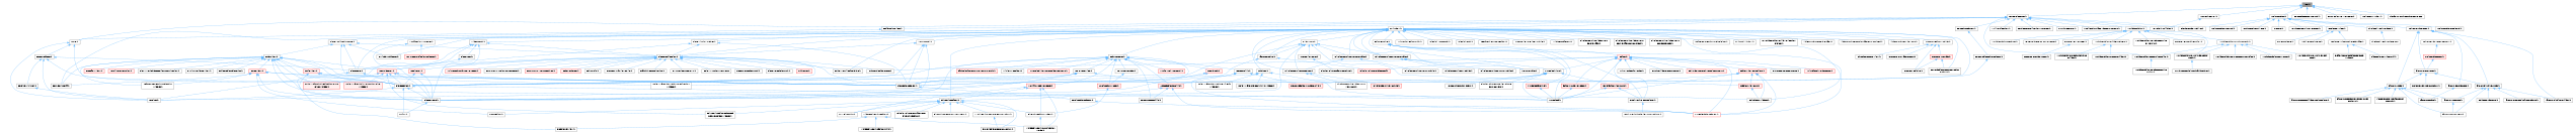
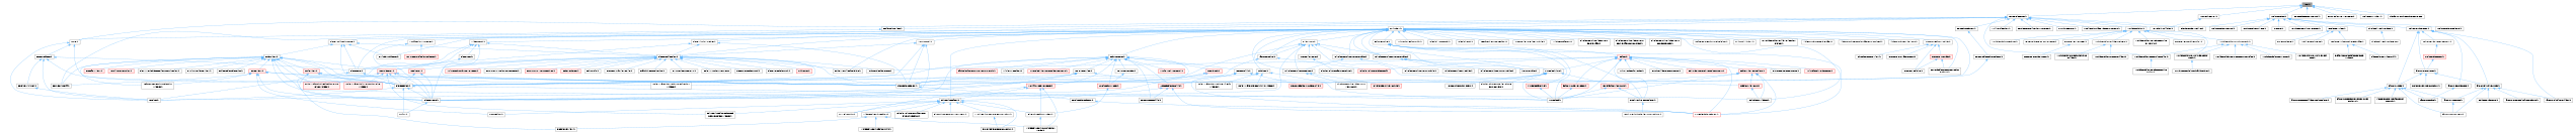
  digraph {
    node [color=grey40 fillcolor=white fontname=Helvetica fontsize=10 shape=box style=filled]
    edge [color=steelblue1 dir=back fontname=Helvetica fontsize=10 labelfontname=Helvetica labelfontsize=10 style=solid]
    n1 [color=gray40 fillcolor=grey60 fontcolor=black height=0.2 label="AES.h" width=0.4]
    n2 [height=0.2 label="CoreDelegates.h" width=0.4]
    n3 [height=0.2 label="CoreDelegatesInternal.h" width=0.4]
    n4 [height=0.2 label="EncryptionKeyManager.h" width=0.4]
    n5 [height=0.2 label="IoDirectoryIndex.h" width=0.4]
    n6 [height=0.2 label="IoDispatcher.h" width=0.4]
    n7 [height=0.2 label="NamedAESKey.h" width=0.4]
    n8 [height=0.2 label="PlatformIoDispatcherBase.cpp" width=0.4]
    n9 [height=0.2 label="ApplicationLifecycleComponent.h" width=0.4]
    n10 [height=0.2 label="CallbackDevice.h" width=0.4]
    n11 [height=0.2 label="Core.h" width=0.4]
    n12 [height=0.2 label="CoreSharedPCH.h" width=0.4]
    n13 [height=0.2 label="KeyChainUtilities.h" width=0.4]
    n14 [height=0.2 label="NullApplication.h" width=0.4]
    n15 [height=0.2 label="PackageLocalizationManager.h" width=0.4]
    n16 [height=0.2 label="RuntimeErrors.h" width=0.4]
    n17 [height=0.2 label="SWindow.h" width=0.4]
    n18 [height=0.2 label="ShaderCodeArchive.h" width=0.4]
    n19 [height=0.2 label="SlateApplicationBase.h" width=0.4]
    n20 [height=0.2 label="WorldPartition.h" width=0.4]
    n21 [height=0.2 label="WorldPartitionStreamingPolicy.h" width=0.4]
    n22 [height=0.2 label="HairStrandsDatas.h" width=0.4]
    n23 [height=0.2 label="IoDispatcherBackend.h" width=0.4]
    n24 [height=0.2 label="IoDispatcherInternal.h" width=0.4]
    n25 [height=0.2 label="IoDispatcherPrivate.h" width=0.4]
    n26 [height=0.2 label="IoStore.h" width=0.4]
    n27 [height=0.2 label="NaniteStreamingManager.h" width=0.4]
    n28 [height=0.2 label="PackageWriter.h" width=0.4]
    n29 [height=0.2 label="SkeletalMeshUpdate.h" width=0.4]
    n30 [height=0.2 label="CoreUObject.h" width=0.4]
    n31 [height=0.2 label="Engine.h" width=0.4]
    n32 [height=0.2 label="SlateBasics.h" width=0.4]
    n33 [height=0.2 label="CoreUObjectSharedPCH.h" width=0.4]
    n34 [height=0.2 label="SlateCore.h" width=0.4]
    n35 [height=0.2 label="SlateSharedPCH.h" width=0.4]
    n36 [height=0.2 label="AnimationEditorUtils.h" width=0.4]
    n37 [height=0.2 label="BlueprintEditor.h" width=0.4]
    n38 [height=0.2 label="Dialogs.h" width=0.4]
    n39 [height=0.2 label="DlgPickAssetPath.h" width=0.4]
    n40 [height=0.2 label="DlgPickPath.h" width=0.4]
    n41 [height=0.2 label="EditorEngine.h" width=0.4]
    n42 [height=0.2 label="SSkeletonWidget.h" width=0.4]
    n43 [height=0.2 label="UnrealEdMisc.h" width=0.4]
    n44 [height=0.2 label="FeedbackContextEditor.h" width=0.4]
    n45 [height=0.2 label="GameEngine.h" width=0.4]
    n46 [height=0.2 label="IPIEPreviewDeviceModule.h" width=0.4]
    n47 [height=0.2 label="IPixelStreaming2InputHandler.h" width=0.4]
    n48 [height=0.2 label="InputHandler.h" width=0.4]
    n49 [height=0.2 label="IPixelStreamingInputHandler.h" width=0.4]
    n50 [height=0.2 label="IPixelStreamingStreamer.h" width=0.4]
    n51 [height=0.2 label="IWidgetReflector.h" width=0.4]
    n52 [height=0.2 label="MenuStack.h" width=0.4]
    n53 [height=0.2 label="SlateApplication.h" width=0.4]
    n54 [height=0.2 label="SRigVMBulkEditDialog.h" width=0.4]
    n55 [height=0.2 label="NotificationManager.h" width=0.4]
    n56 [height=0.2 label="PixelStreamingVideoInput\lBackBuffer.h" width=0.4]
    n57 [height=0.2 label="PixelStreamingVideoInput\lBackBufferComposited.h" width=0.4]
    n58 [height=0.2 label="PixelStreamingVideoInput\lRenderTarget.h" width=0.4]
    n59 [height=0.2 label="PropertyEditorModule.h" width=0.4]
    n60 [height=0.2 label="BPVariableDragDropAction\lOptions.h" width=0.4]
    n61 [height=0.2 label="SBlueprintDiff.h" width=0.4]
    n62 [height=0.2 label="SFilterExpressionHelpDialog.h" width=0.4]
    n63 [height=0.2 label="SViewport.h" width=0.4]
    n64 [height=0.2 label="SVirtualWindow.h" width=0.4]
    n65 [height=0.2 label="SWindowTitleBar.h" width=0.4]
    n66 [height=0.2 label="SWorldPartitionBuildNavigation\lDialog.h" width=0.4]
    n67 [height=0.2 label="SlateWindowHelper.h" width=0.4]
    n68 [height=0.2 label="TabManager.h" width=0.4]
    n69 [height=0.2 label="VideoProducerBackBuffer.h" width=0.4]
    n70 [height=0.2 label="VideoProducerBackBufferComposited.h" width=0.4]
    n71 [height=0.2 label="VideoProducerViewport.h" width=0.4]
    n72 [height=0.2 label="WidgetPath.h" width=0.4]
    n73 [height=0.2 label="SListView.h" width=0.4]
    n74 [height=0.2 label="DataLayerLoadingPolicy.h" width=0.4]
    n75 [height=0.2 label="DataLayerManager.h" width=0.4]
    n76 [height=0.2 label="ExternalDataLayerManager.h" width=0.4]
    n77 [height=0.2 label="WorldPartitionBuilderHelpers.h" width=0.4]
    n78 [height=0.2 label="WorldPartitionLevelStreaming\lDynamic.h" width=0.4]
    n79 [height=0.2 label="WorldPartitionRuntimeHash.h" width=0.4]
    n80 [height=0.2 label="WorldPartitionRuntimeSpatial\lHash.h" width=0.4]
    n81 [height=0.2 label="WorldPartitionSettings.h" width=0.4]
    n82 [height=0.2 label="WorldPartitionLevelStreaming\lPolicy.h" width=0.4]
    n83 [height=0.2 label="EngineMinimal.h" width=0.4]
    n84 [height=0.2 label="Policy.h" width=0.4]
    n85 [height=0.2 label="SlateExtras.h" width=0.4]
    n86 [height=0.2 label="UnrealEd.h" width=0.4]
    n87 [height=0.2 label="EngineSharedPCH.h" width=0.4]
    n88 [color=red height=0.2 label="UnrealEdSharedPCH.h" width=0.4]
    n89 [height=0.2 label="BPVariableDragDropAction.h" width=0.4]
    n90 [height=0.2 label="BlueprintDragDropMenuItem.h" width=0.4]
    n91 [height=0.2 label="BlueprintEditorModes.h" width=0.4]
    n92 [height=0.2 label="IDisplayClusterConfigurator\lBlueprintEditor.h" width=0.4]
    n93 [height=0.2 label="MyBlueprintItemDragDropAction.h" width=0.4]
    n94 [height=0.2 label="SBlueprintEditorSelected\lDebugObjectWidget.h" width=0.4]
    n95 [height=0.2 label="SMyBlueprint.h" width=0.4]
    n96 [height=0.2 label="SSCSEditor.h" width=0.4]
    n97 [height=0.2 label="WidgetBlueprintEditor.h" width=0.4]
    n98 [height=0.2 label="SRigVMGraphBreakLinksWidget.h" width=0.4]
    n99 [height=0.2 label="SRigVMGraphFunctionBulkEdit\lWidget.h" width=0.4]
    n100 [height=0.2 label="SRigVMGraphFunctionLocalization\lWidget.h" width=0.4]
    n101 [height=0.2 label="BookMarkTypeActions.h" width=0.4]
    n102 [color=red fillcolor="#FFF0F0" height=0.2 label="Editor.h" width=0.4]
    n103 [color=red fillcolor="#FFF0F0" height=0.2 label="UnrealEdEngine.h" width=0.4]
    n104 [color=red fillcolor="#FFF0F0" height=0.2 label="LevelEditorViewport.h" width=0.4]
    n105 [color=red fillcolor="#FFF0F0" height=0.2 label="AssetEditorToolkit.h" width=0.4]
    n106 [height=0.2 label="DisplayClusterPreviewShare\lComponent.h" width=0.4]
    n107 [color=red fillcolor="#FFF0F0" height=0.2 label="FractureEditorModeToolkit.h" width=0.4]
    n108 [height=0.2 label="VPScoutingSubsystem.h" width=0.4]
    n109 [color=red fillcolor="#FFF0F0" height=0.2 label="DisplayClusterObjectRef.h" width=0.4]
    n110 [height=0.2 label="IPixelStreaming2InputModule.h" width=0.4]
    n111 [height=0.2 label="IPixelStreaming2Module.h" width=0.4]
    n112 [height=0.2 label="IPixelStreamingInputModule.h" width=0.4]
    n113 [color=red fillcolor="#FFF0F0" height=0.2 label="IPixelStreamingModule.h" width=0.4]
    n114 [height=0.2 label="PixelStreamingVideoInput\lViewport.h" width=0.4]
    n115 [height=0.2 label="SubTrackEditorBase.h" width=0.4]
    n116 [color=red fillcolor="#FFF0F0" height=0.2 label="AnimatedAttributeManager.h" width=0.4]
    n117 [height=0.2 label="CommonUIActionRouterBase.h" width=0.4]
    n118 [color=red fillcolor="#FFF0F0" height=0.2 label="CommonUIInputSettings.h" width=0.4]
    n119 [color=red fillcolor="#FFF0F0" height=0.2 label="DelayedDrag.h" width=0.4]
    n120 [height=0.2 label="PaintUtils.h" width=0.4]
    n121 [height=0.2 label="PropertyInfoViewStyle.h" width=0.4]
    n122 [color=red fillcolor="#FFF0F0" height=0.2 label="SComboBox.h" width=0.4]
    n123 [height=0.2 label="SGridLineSpacingList.h" width=0.4]
    n124 [height=0.2 label="SNumericDropDown.h" width=0.4]
    n125 [height=0.2 label="SRigVMActionMenu.cpp" width=0.4]
    n126 [height=0.2 label="SSegmentedControl.h" width=0.4]
    n127 [color=red fillcolor="#FFF0F0" height=0.2 label="SSpinBox.h" width=0.4]
    n128 [height=0.2 label="SlateMaterialBrush.h" width=0.4]
    n129 [color=red fillcolor="#FFF0F0" height=0.2 label="UtilsCore.h" width=0.4]
    n130 [color=red fillcolor="#FFF0F0" height=0.2 label="AsyncCompilationHelpers.h" width=0.4]
    n131 [height=0.2 label="IPropertyRowGenerator.h" width=0.4]
    n132 [height=0.2 label="ISinglePropertyView.h" width=0.4]
    n133 [height=0.2 label="PropertyEditing.h" width=0.4]
    n134 [color=red fillcolor="#FFF0F0" height=0.2 label="PropertyHandle.h" width=0.4]
    n135 [color=red fillcolor="#FFF0F0" height=0.2 label="SEditorViewport.h" width=0.4]
    n136 [height=0.2 label="IAssetViewport.h" width=0.4]
    n137 [height=0.2 label="BaseAssetToolkit.h" width=0.4]
    n138 [color=red fillcolor="#FFF0F0" height=0.2 label="ApplicationMode.h" width=0.4]
    n139 [color=red fillcolor="#FFF0F0" height=0.2 label="AudioAnalyzerRack.h" width=0.4]
    n140 [height=0.2 label="BaseToolkit.h" width=0.4]
    n141 [color=red fillcolor="#FFF0F0" height=0.2 label="GlobalEditorCommonCommands.h" width=0.4]
    n142 [height=0.2 label="LayoutExtender.h" width=0.4]
    n143 [height=0.2 label="LayoutService.h" width=0.4]
    n144 [height=0.2 label="MiniCurveEditor.h" width=0.4]
    n145 [color=red fillcolor="#FFF0F0" height=0.2 label="SDockTab.h" width=0.4]
    n146 [color=red fillcolor="#FFF0F0" height=0.2 label="UnrealEdViewportToolbarContext.h" width=0.4]
    n147 [color=red fillcolor="#FFF0F0" height=0.2 label="WorkflowTabManager.h" width=0.4]
    n148 [height=0.2 label="SDesignerView.h" width=0.4]
    n149 [height=0.2 label="SlateUser.h" width=0.4]
    n150 [height=0.2 label="WidgetBlueprintApplication\lMode.h" width=0.4]
    n151 [height=0.2 label="WidgetBlueprintEditorUtils.h" width=0.4]
    n152 [height=0.2 label="BookmarkSingleViewportActions.h" width=0.4]
    n153 [color=red fillcolor="#FFF0F0" height=0.2 label="AnimGraphNode_Base.h" width=0.4]
    n154 [height=0.2 label="AnimNodeEditModes.h" width=0.4]
    n155 [height=0.2 label="BrushBuilderDragDropOp.h" width=0.4]
    n156 [color=red fillcolor="#FFF0F0" height=0.2 label="EdModeInteractiveToolsContext.h" width=0.4]
    n157 [color=red fillcolor="#FFF0F0" height=0.2 label="EditorModeManager.h" width=0.4]
    n158 [color=red fillcolor="#FFF0F0" height=0.2 label="EditorViewportClient.h" width=0.4]
    n159 [height=0.2 label="ExportTextDragDropOp.h" width=0.4]
    n160 [height=0.2 label="DisplayClusterGameEngine.h" width=0.4]
    n161 [color=red fillcolor="#FFF0F0" height=0.2 label="SRigVMGraphPinEditableName\lValueWidget.h" width=0.4]
    n162 [color=red fillcolor="#FFF0F0" height=0.2 label="SRigVMGraphPinNameListValue\lWidget.h" width=0.4]
    n163 [color=red fillcolor="#FFF0F0" height=0.2 label="DataflowView.h" width=0.4]
    n164 [color=red fillcolor="#FFF0F0" height=0.2 label="IOutlinerExtension.h" width=0.4]
    n165 [height=0.2 label="ReferenceSectionSelection\lWidget.h" width=0.4]
    n166 [height=0.2 label="RigVMVariableDetailCustomization.h" width=0.4]
    n167 [height=0.2 label="SAnimAttributeView.h" width=0.4]
    n168 [height=0.2 label="SFilterableObjectList.h" width=0.4]
    n169 [color=red fillcolor="#FFF0F0" height=0.2 label="STileView.h" width=0.4]
    n170 [color=red fillcolor="#FFF0F0" height=0.2 label="STreeView.h" width=0.4]
    n171 [height=0.2 label="DataLayerSubsystem.h" width=0.4]
    n172 [height=0.2 label="WorldPartitionHLODsBuilder.h" width=0.4]
    n173 [height=0.2 label="WorldPartitionStaticLighting\lBuilder.h" width=0.4]
    n174 [height=0.2 label="WorldPartitionConvertCommandlet.h" width=0.4]
    n175 [height=0.2 label="WorldPartitionConverter.h" width=0.4]
    n176 [height=0.2 label="WorldPartitionRuntimeHash\lSet.h" width=0.4]
    n177 [height=0.2 label="RuntimeSpatialHashGridHelper.h" width=0.4]
    n178 [height=0.2 label="GroomAsset.h" width=0.4]
    n179 [height=0.2 label="GroomBindingAsset.h" width=0.4]
    n180 [height=0.2 label="GroomBindingBuilder.h" width=0.4]
    n181 [height=0.2 label="GroomCacheData.h" width=0.4]
    n182 [height=0.2 label="GroomResources.h" width=0.4]
    n183 [height=0.2 label="HairStrandsVertexFactory.h" width=0.4]
    n184 [height=0.2 label="ArchiveStackTrace.h" width=0.4]
    n185 [height=0.2 label="PackageWriterToSharedBuffer.h" width=0.4]
    n186 [height=0.2 label="SavePackage.h" width=0.4]
    n187 [height=0.2 label="SkeletalMeshUpdate.cpp" width=0.4]
    n188 [height=0.2 label="GroomCache.h" width=0.4]
    n189 [height=0.2 label="GroomComponent.h" width=0.4]
    n190 [height=0.2 label="GroomCreateFollicleMaskOptions.h" width=0.4]
    n191 [height=0.2 label="GroomCreateStrandsTextures\lOptions.h" width=0.4]
    n192 [height=0.2 label="GroomInstance.h" width=0.4]
    n193 [height=0.2 label="NiagaraDataInterfaceHair\lStrands.h" width=0.4]
    n194 [height=0.2 label="GroomCreateBindingOptions.h" width=0.4]
    n195 [height=0.2 label="HairStrandsCore.h" width=0.4]
    n196 [height=0.2 label="HairStrandsInterpolation.h" width=0.4]
    n197 [color=red fillcolor="#FFF0F0" height=0.2 label="HairCardsDatas.h" width=0.4]
    n198 [height=0.2 label="DefaultCookedFilePackage\lWriter.h" width=0.4]
    n199 [height=0.2 label="FilePackageWriterUtil.h" width=0.4]
    n1 -> n2
    n1 -> n3
    n1 -> n4
    n1 -> n5
    n1 -> n6
    n1 -> n7
    n1 -> n8
    n2 -> n9
    n2 -> n10
    n2 -> n11
    n2 -> n12
    n2 -> n13
    n2 -> n14
    n2 -> n15
    n2 -> n16
    n2 -> n17
    n2 -> n18
    n2 -> n19
    n2 -> n20
    n2 -> n21
    n6 -> n18
    n6 -> n22
    n6 -> n23
    n6 -> n24
    n6 -> n25
    n6 -> n26
    n6 -> n27
    n6 -> n28
    n6 -> n29
    n7 -> n13
    n10 -> n11
    n11 -> n30
    n11 -> n31
    n11 -> n32
    n12 -> n33
    n17 -> n34
    n17 -> n35
    n17 -> n36
    n17 -> n37
    n17 -> n38
    n17 -> n39
    n17 -> n40
    n17 -> n41
    n17 -> n42
    n17 -> n43
    n17 -> n44
    n17 -> n45
    n17 -> n46
    n17 -> n47
    n17 -> n48
    n17 -> n49
    n17 -> n50
    n17 -> n51
    n17 -> n52
    n17 -> n53
    n17 -> n54
    n17 -> n55
    n17 -> n56
    n17 -> n57
    n17 -> n58
    n17 -> n59
    n17 -> n60
    n17 -> n61
    n17 -> n62
    n17 -> n63
    n17 -> n64
    n17 -> n65
    n17 -> n66
    n17 -> n67
    n17 -> n68
    n17 -> n69
    n17 -> n70
    n17 -> n71
    n17 -> n72
    n19 -> n34
    n19 -> n35
    n19 -> n53
    n19 -> n65
    n19 -> n73
    n20 -> n74
    n20 -> n75
    n20 -> n76
    n20 -> n77
    n20 -> n78
    n20 -> n79
    n20 -> n80
    n20 -> n81
    n21 -> n82
    n22 -> n178
    n22 -> n179
    n22 -> n180
    n22 -> n181
    n22 -> n182
+   n22 -> n183
    n28 -> n184
    n28 -> n185
    n28 -> n186
    n29 -> n187
    n30 -> n31
    n30 -> n32
    n30 -> n34
    n30 -> n83
    n32 -> n31
    n32 -> n84
    n32 -> n85
    n32 -> n86
    n33 -> n35
    n34 -> n31
    n34 -> n32
    n35 -> n87
    n37 -> n89
    n37 -> n90
    n37 -> n91
    n37 -> n92
    n37 -> n93
    n37 -> n94
    n37 -> n95
    n37 -> n96
    n37 -> n97
    n38 -> n86
    n38 -> n98
    n38 -> n99
    n38 -> n100
    n41 -> n86
    n41 -> n88
    n41 -> n101
    n41 -> n102
    n41 -> n103
    n43 -> n86
    n43 -> n104
    n43 -> n105
    n43 -> n106
    n43 -> n107
    n43 -> n108
    n45 -> n31
    n45 -> n109
    n47 -> n48
    n47 -> n110
    n47 -> n111
    n49 -> n50
    n49 -> n112
    n50 -> n113
    n50 -> n114
    n52 -> n32
    n52 -> n35
    n52 -> n53
    n52 -> n85
    n53 -> n32
    n53 -> n35
    n53 -> n54
    n53 -> n85
    n53 -> n115
    n53 -> n116
    n53 -> n117
    n53 -> n118
    n53 -> n119
    n53 -> n120
    n53 -> n121
    n53 -> n122
    n53 -> n123
    n53 -> n124
    n53 -> n125
    n53 -> n126
    n53 -> n127
    n53 -> n128
    n53 -> n129
    n55 -> n85
    n55 -> n130
    n59 -> n131
    n59 -> n132
    n59 -> n133
    n59 -> n134
    n63 -> n32
    n63 -> n45
    n63 -> n47
    n63 -> n49
    n63 -> n50
    n63 -> n85
    n63 -> n135
    n63 -> n136
    n67 -> n34
    n67 -> n35
    n67 -> n53
    n68 -> n32
    n68 -> n35
    n68 -> n85
    n68 -> n105
    n68 -> n137
    n68 -> n138
    n68 -> n139
    n68 -> n140
    n68 -> n141
    n68 -> n142
    n68 -> n143
    n68 -> n144
    n68 -> n145
    n68 -> n146
    n68 -> n147
    n72 -> n34
    n72 -> n35
    n72 -> n53
    n72 -> n148
    n72 -> n149
    n73 -> n32
    n73 -> n35
    n73 -> n42
    n73 -> n61
    n73 -> n85
    n73 -> n122
    n73 -> n161
    n73 -> n162
    n73 -> n163
    n73 -> n164
    n73 -> n165
    n73 -> n166
    n73 -> n167
    n73 -> n168
    n73 -> n169
    n73 -> n170
    n75 -> n171
    n77 -> n172
    n77 -> n173
    n79 -> n21
    n79 -> n80
    n79 -> n174
    n79 -> n175
    n79 -> n176
    n80 -> n177
    n83 -> n31
    n85 -> n84
    n87 -> n88
    n91 -> n150
    n93 -> n89
    n97 -> n148
    n97 -> n150
    n97 -> n151
    n101 -> n152
    n102 -> n43
    n102 -> n86
    n102 -> n88
    n102 -> n101
    n102 -> n109
    n102 -> n115
    n102 -> n153
    n102 -> n154
    n102 -> n155
    n102 -> n156
    n102 -> n157
    n102 -> n158
    n102 -> n159
    n103 -> n86
    n104 -> n86
    n104 -> n101
    n105 -> n37
    n105 -> n88
    n105 -> n137
    n122 -> n32
    n122 -> n35
    n122 -> n85
    n122 -> n94
    n122 -> n161
    n122 -> n162
    n127 -> n32
    n127 -> n85
    n134 -> n60
    n134 -> n133
    n135 -> n42
    n136 -> n160
    n138 -> n91
    n140 -> n88
    n140 -> n105
    n140 -> n107
    n142 -> n138
    n143 -> n32
    n143 -> n35
    n143 -> n85
    n143 -> n105
    n145 -> n35
    n145 -> n85
    n147 -> n37
    n147 -> n91
    n147 -> n95
    n147 -> n150
    n149 -> n122
    n157 -> n86
    n158 -> n42
    n158 -> n86
    n158 -> n88
    n158 -> n104
    n158 -> n135
    n169 -> n32
    n169 -> n85
    n169 -> n100
    n170 -> n32
    n170 -> n35
    n170 -> n61
    n170 -> n85
    n170 -> n96
    n170 -> n165
    n178 -> n188
    n178 -> n189
    n178 -> n190
    n178 -> n191
    n178 -> n192
    n178 -> n193
    n179 -> n180
    n179 -> n189
    n179 -> n192
    n179 -> n194
    n179 -> n195
    n181 -> n188
    n182 -> n178
    n182 -> n179
    n182 -> n196
    n183 -> n197
    n185 -> n198
    n185 -> n199
    n192 -> n189
    n197 -> n182
  }
